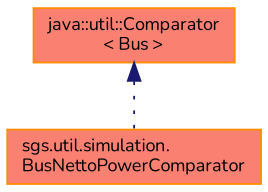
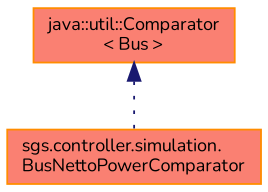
  digraph {
    fontname=Nunito
    node [color=darkorange fillcolor=salmon fontname=Nunito fontsize=10 shape=record style=filled]
-   n1 [fontcolor=black height=0.2 label="sgs.util.simulation.\lBusNettoPowerComparator" width=0.4]
+   n1 [fontcolor=black height=0.2 label="sgs.controller.simulation.\lBusNettoPowerComparator" width=0.4]
    n2 [height=0.2 label="java::util::Comparator\l\< Bus \>" width=0.4]
    n2 -> n1 [color=midnightblue dir=back fontname=Nunito fontsize=10 labelfontname=Helvetica labelfontsize=10 style=dotted]
  }
